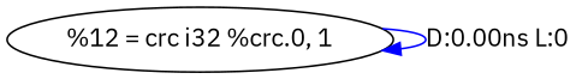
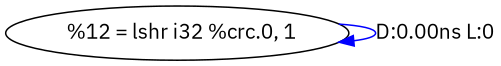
  digraph {
    fontname="IBM Plex Sans"
-   n1 [label="%12 = crc i32 %crc.0, 1" fontname="IBM Plex Sans"]
+   n1 [label="  %12 = lshr i32 %crc.0, 1" fontname="IBM Plex Sans"]
    n1 -> n1 [color=blue label="D:0.00ns L:0" fontname="IBM Plex Sans"]
  }
